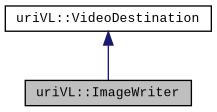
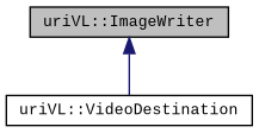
  digraph {
    fontname="Liberation Mono"
    node [color=black fontname="Liberation Mono" fontsize=10 shape=record style=filled]
    n1 [fillcolor=grey75 fontcolor=black height=0.2 label="uriVL::ImageWriter" width=0.4]
    n2 [fillcolor=white height=0.2 label="uriVL::VideoDestination" width=0.4]
-   n2 -> n1 [color=midnightblue dir=back fontname="Liberation Mono" fontsize=10 labelfontname=Helvetica labelfontsize=10 style=solid]
+   n1 -> n2 [color=midnightblue dir=back fontname="Liberation Mono" fontsize=10 labelfontname=Helvetica labelfontsize=10 style=solid]
  }
